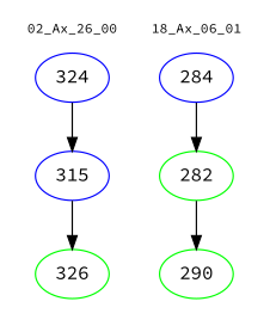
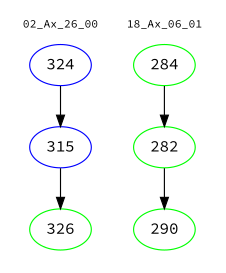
  digraph {
    fontname="Source Code Pro"
    node [color=blue fontname="Source Code Pro"]
    edge [color=black fontname="Source Code Pro"]
    n1 [label=324]
    n2 [label=315]
    n3 [color=green label=326]
-   n4 [label=284]
+   n4 [color=green label=284]
    n5 [color=green label=282]
    n6 [color=green label=290]
    subgraph cluster_1 {
      color=white
      fontsize=10
      label="02_Ax_26_00"
      n1
      n2
      n3
    }
    subgraph cluster_2 {
      color=white
      fontsize=10
      label="18_Ax_06_01"
      n4
      n5
      n6
    }
    n1 -> n2
    n2 -> n3
    n4 -> n5
    n5 -> n6
  }
